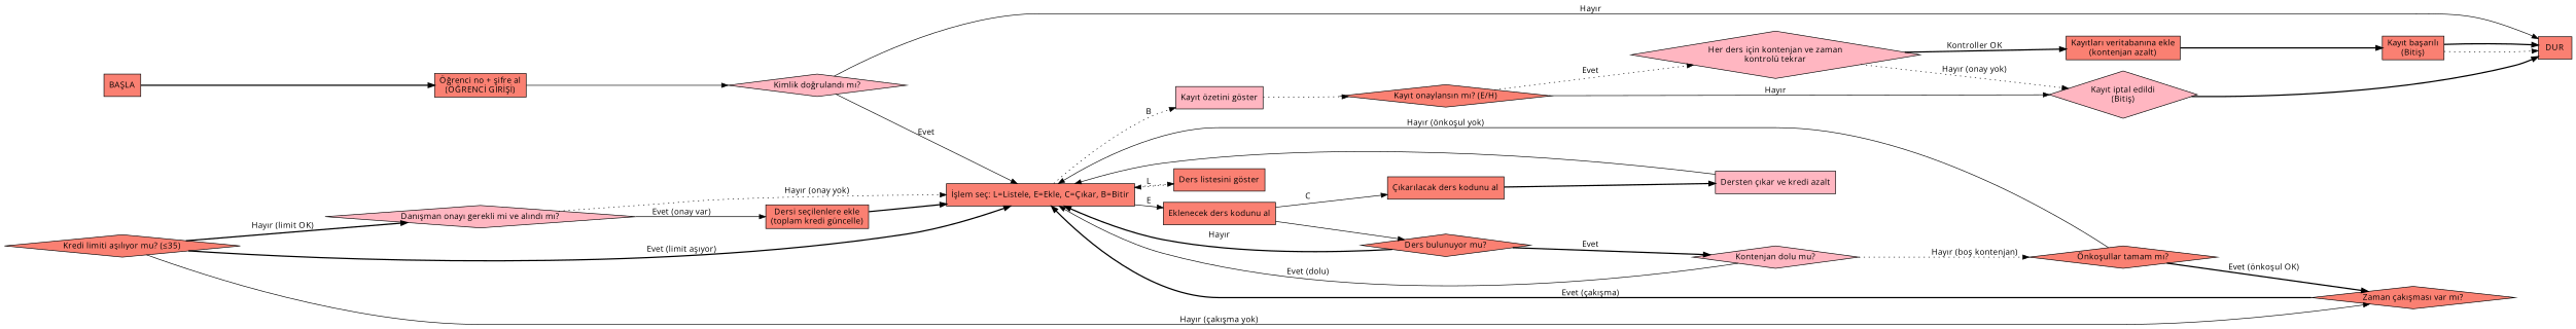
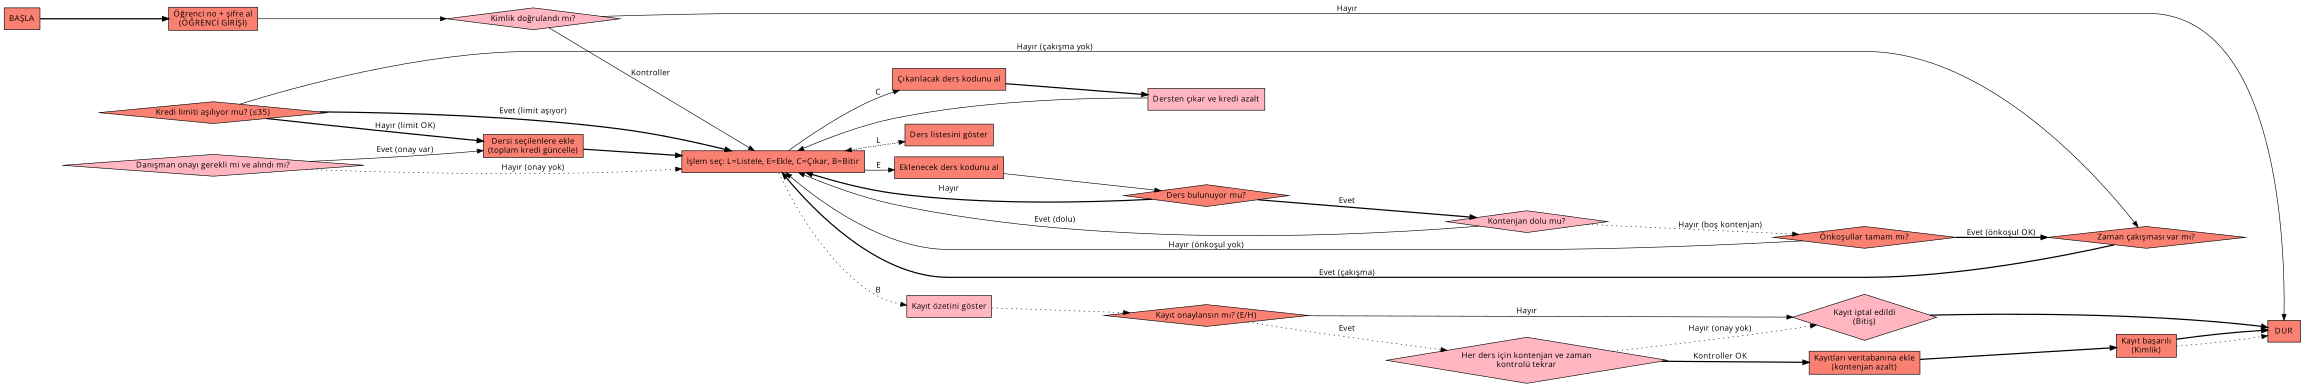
  digraph {
    fontname="Open Sans"
    rankdir=LR
    node [fillcolor=salmon fontname="Open Sans" shape=box style=filled]
    edge [fontname="Open Sans" style=bold]
    n1 [label="BAŞLA"]
    n2 [label="Öğrenci no + şifre al\n(ÖĞRENCİ GİRİŞİ)"]
    n3 [fillcolor=lightpink label="Kimlik doğrulandı mı?" shape=diamond]
    n4 [label="İşlem seç: L=Listele, E=Ekle, C=Çıkar, B=Bitir"]
    n5 [label=DUR]
    n6 [label="Ders listesini göster"]
    n7 [label="Eklenecek ders kodunu al"]
    n8 [label="Çıkarılacak ders kodunu al"]
    n9 [fillcolor=lightpink label="Kayıt özetini göster"]
    n10 [label="Ders bulunuyor mu?" shape=diamond]
    n11 [fillcolor=lightpink label="Dersten çıkar ve kredi azalt"]
    n12 [label="Kayıt onaylansın mı? (E/H)" shape=diamond]
    n13 [fillcolor=lightpink label="Kontenjan dolu mu?" shape=diamond]
    n14 [label="Önkoşullar tamam mı?" shape=diamond]
    n15 [label="Zaman çakışması var mı?" shape=diamond]
    n16 [label="Kredi limiti aşılıyor mu? (≤35)" shape=diamond]
    n17 [fillcolor=lightpink label="Danışman onayı gerekli mi ve alındı mı?" shape=diamond]
    n18 [label="Dersi seçilenlere ekle\n(toplam kredi güncelle)"]
    n19 [fillcolor=lightpink label="Her ders için kontenjan ve zaman\nkontrolü tekrar" shape=diamond]
    n20 [fillcolor=lightpink label="Kayıt iptal edildi\n(Bitiş)" shape=diamond]
    n21 [label="Kayıtları veritabanına ekle\n(kontenjan azalt)"]
-   n22 [label="Kayıt başarılı\n(Bitiş)"]
+   n22 [label="Kayıt başarılı\n(Kimlik)"]
    n1 -> n2
    n2 -> n3 [style=solid]
-   n3 -> n4 [label=Evet style=solid]
+   n3 -> n4 [label=Kontroller style=solid]
    n3 -> n5 [label="Hayır" style=solid]
    n4 -> n6 [label=L style=dotted]
    n4 -> n7 [label=E style=solid]
-   n7 -> n8 [label=C style=solid]
+   n4 -> n8 [label=C style=solid]
    n4 -> n9 [label=B style=dotted]
    n6 -> n4 [style=dotted]
    n7 -> n10 [style=solid]
    n8 -> n11
    n9 -> n12 [style=dotted]
    n10 -> n4 [label="Hayır"]
    n10 -> n13 [label=Evet]
    n11 -> n4 [style=solid]
    n12 -> n19 [label=Evet style=dotted]
    n12 -> n20 [label="Hayır" style=solid]
    n13 -> n4 [label="Evet (dolu)" style=solid]
    n13 -> n14 [label="Hayır (boş kontenjan)" style=dotted]
    n14 -> n4 [label="Hayır (önkoşul yok)" style=solid]
    n14 -> n15 [label="Evet (önkoşul OK)"]
    n15 -> n4 [label="Evet (çakışma)"]
    n16 -> n4 [label="Evet (limit aşıyor)"]
    n16 -> n15 [label="Hayır (çakışma yok)" style=solid]
-   n16 -> n17 [label="Hayır (limit OK)"]
+   n16 -> n18 [label="Hayır (limit OK)"]
    n17 -> n4 [label="Hayır (onay yok)" style=dotted]
    n17 -> n18 [label="Evet (onay var)" style=solid]
    n18 -> n4
    n19 -> n20 [label="Hayır (onay yok)" style=dotted]
    n19 -> n21 [label="Kontroller OK"]
    n20 -> n5
    n21 -> n22
    n22 -> n5 [style=dotted]
    n22 -> n5
  }
